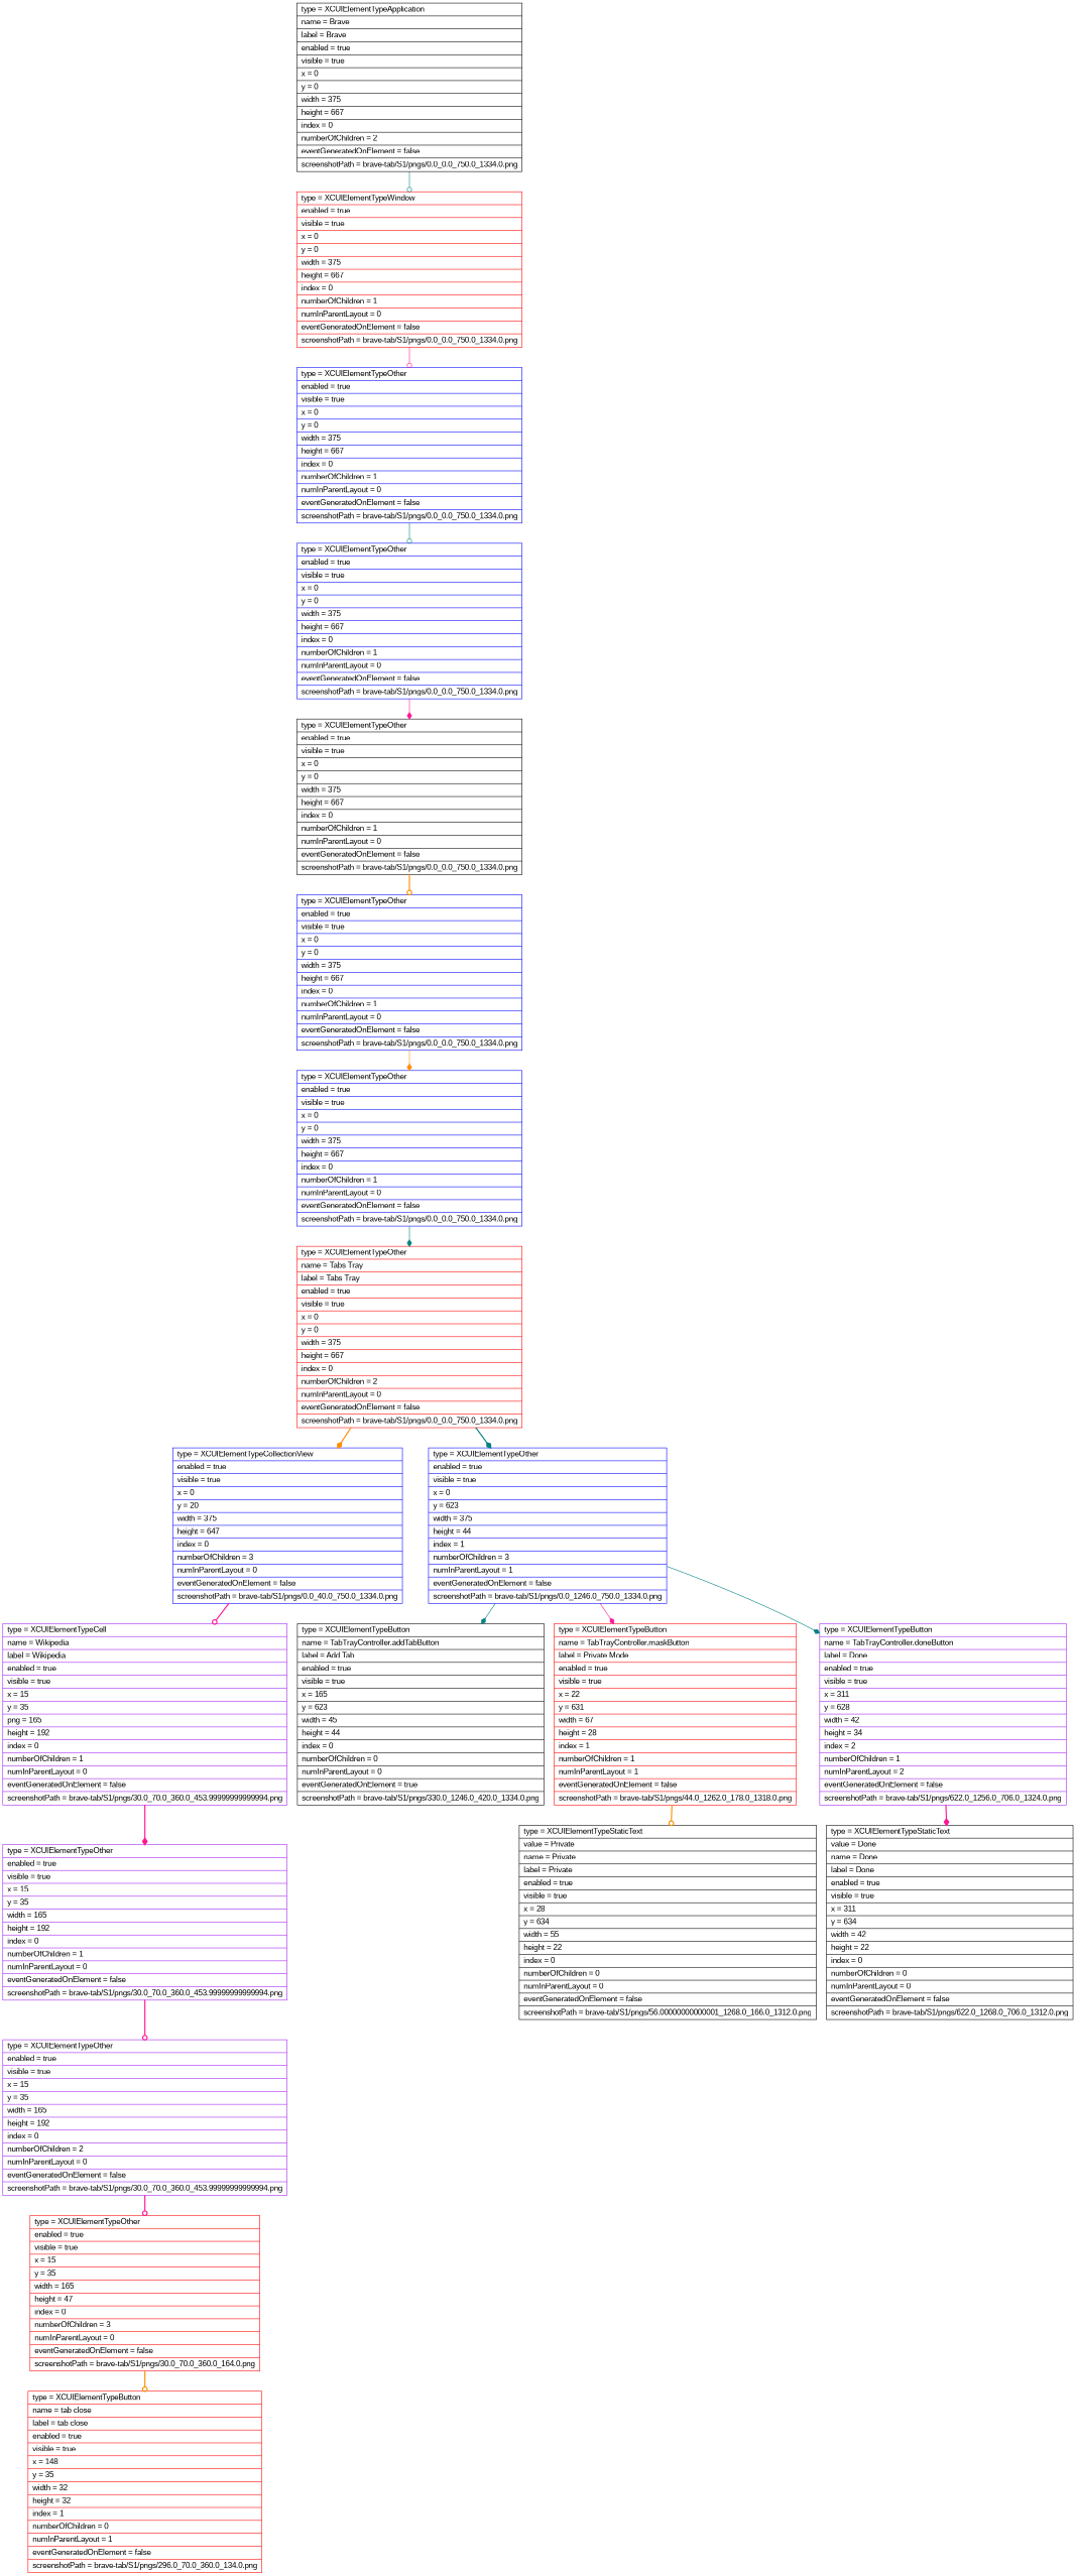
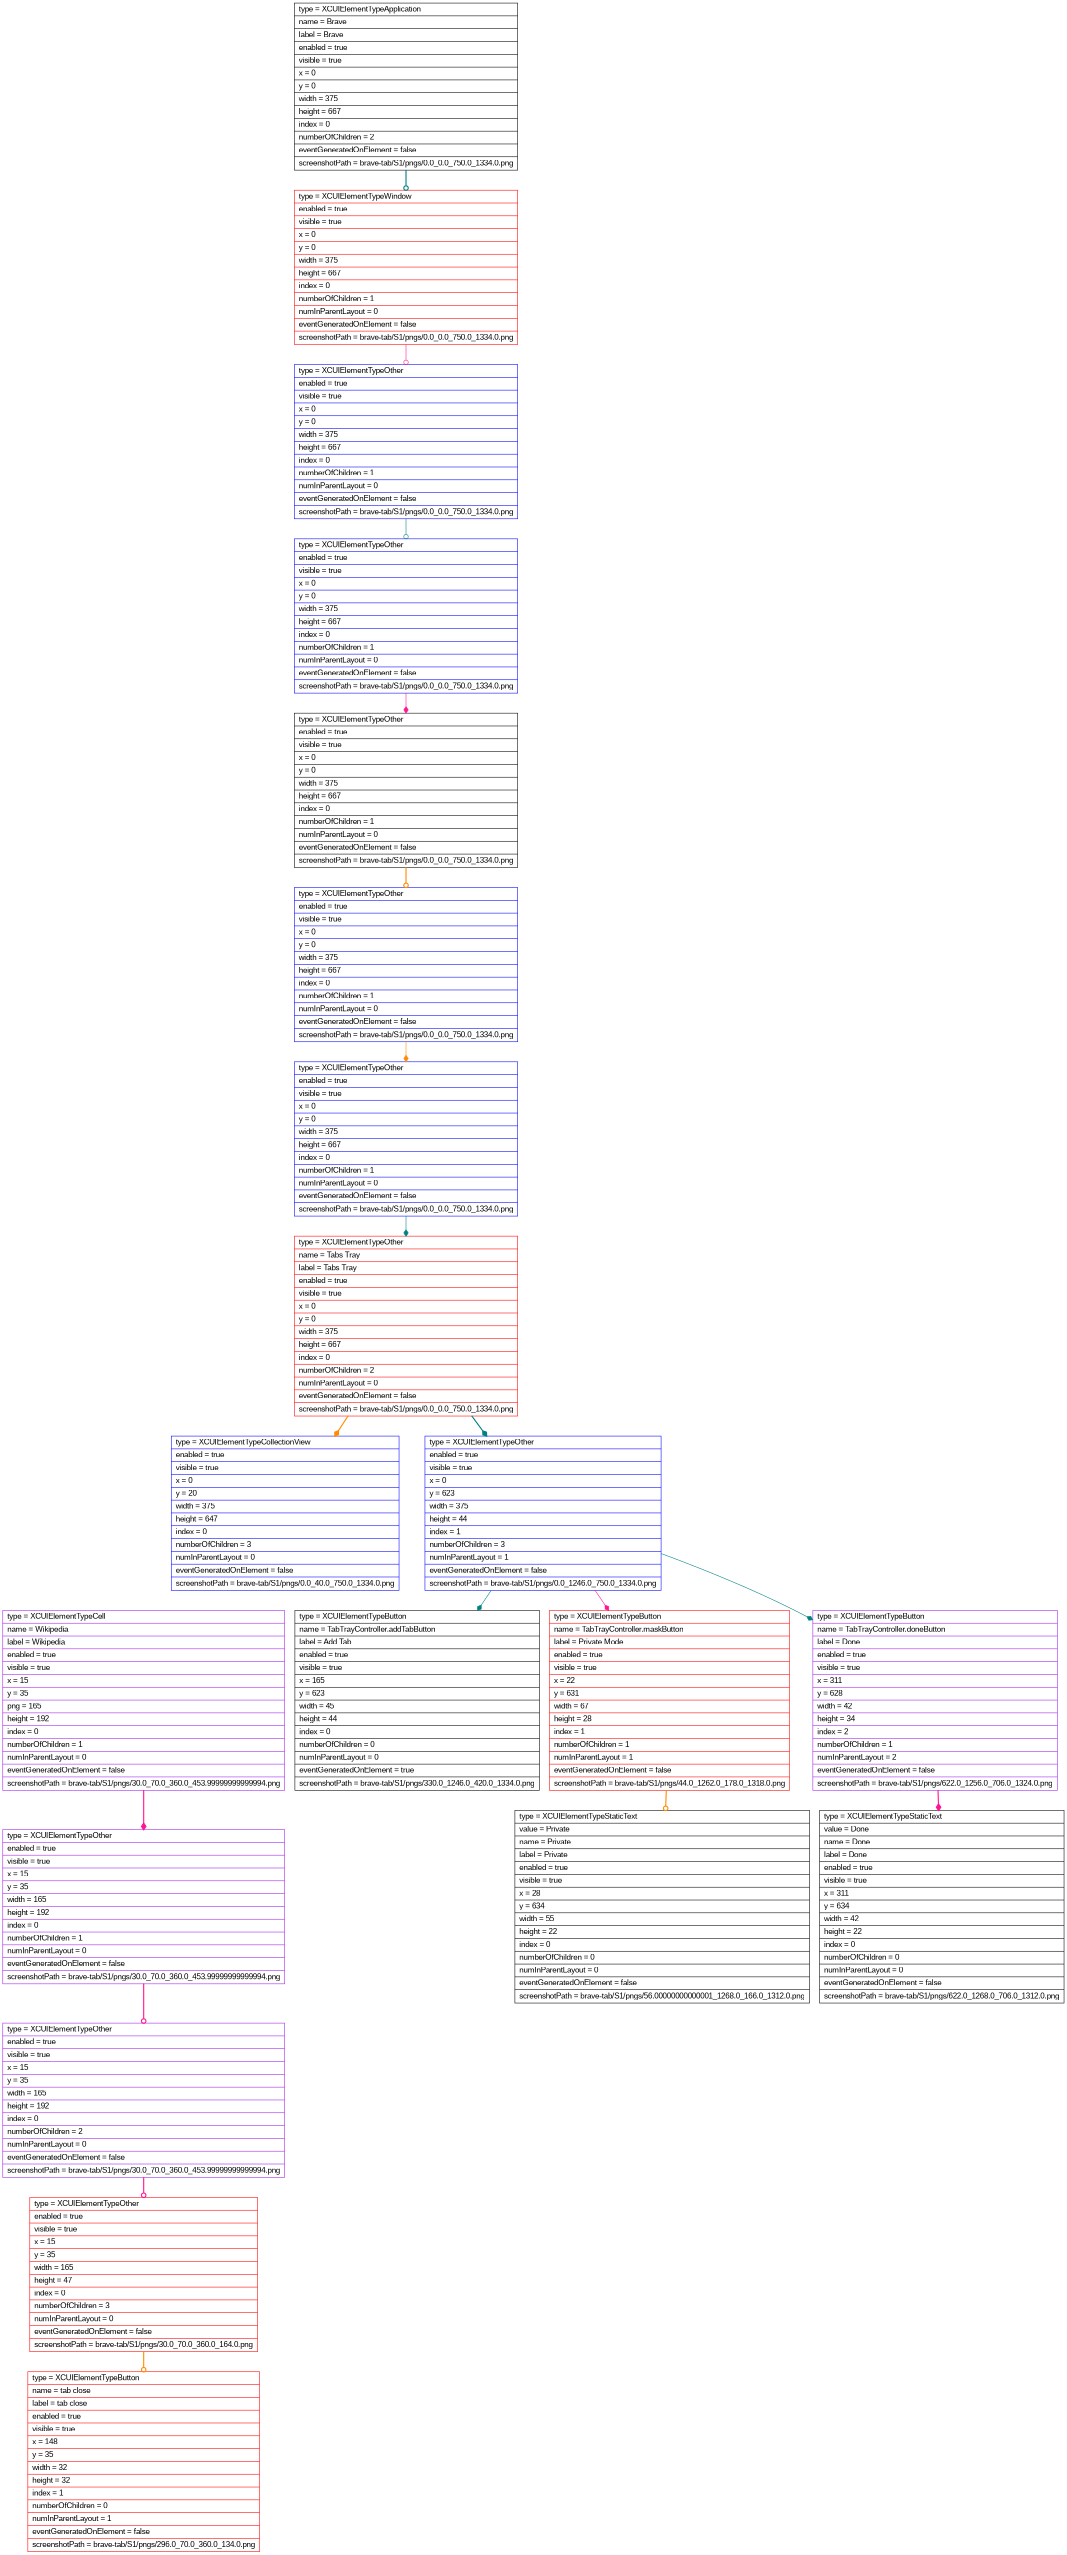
  digraph {
    node [color=blue fontname=Arial shape=record]
    edge [arrowhead=diamond color=deeppink style=bold]
    n1 [color=black label="{type = XCUIElementTypeApplication\l|name = Brave\l|label = Brave\l|enabled = true\l|visible = true\l|x = 0\l|y = 0\l|width = 375\l|height = 667\l|index = 0\l|numberOfChildren = 2\l|eventGeneratedOnElement = false \l|screenshotPath = brave-tab/S1/pngs/0.0_0.0_750.0_1334.0.png\l}"]
    n2 [color=red label="{type = XCUIElementTypeWindow\l|enabled = true\l|visible = true\l|x = 0\l|y = 0\l|width = 375\l|height = 667\l|index = 0\l|numberOfChildren = 1\l|numInParentLayout = 0\l|eventGeneratedOnElement = false \l|screenshotPath = brave-tab/S1/pngs/0.0_0.0_750.0_1334.0.png\l}"]
    n3 [label="{type = XCUIElementTypeOther\l|enabled = true\l|visible = true\l|x = 0\l|y = 0\l|width = 375\l|height = 667\l|index = 0\l|numberOfChildren = 1\l|numInParentLayout = 0\l|eventGeneratedOnElement = false \l|screenshotPath = brave-tab/S1/pngs/0.0_0.0_750.0_1334.0.png\l}"]
    n4 [label="{type = XCUIElementTypeOther\l|enabled = true\l|visible = true\l|x = 0\l|y = 0\l|width = 375\l|height = 667\l|index = 0\l|numberOfChildren = 1\l|numInParentLayout = 0\l|eventGeneratedOnElement = false \l|screenshotPath = brave-tab/S1/pngs/0.0_0.0_750.0_1334.0.png\l}"]
    n5 [color=black label="{type = XCUIElementTypeOther\l|enabled = true\l|visible = true\l|x = 0\l|y = 0\l|width = 375\l|height = 667\l|index = 0\l|numberOfChildren = 1\l|numInParentLayout = 0\l|eventGeneratedOnElement = false \l|screenshotPath = brave-tab/S1/pngs/0.0_0.0_750.0_1334.0.png\l}"]
    n6 [label="{type = XCUIElementTypeOther\l|enabled = true\l|visible = true\l|x = 0\l|y = 0\l|width = 375\l|height = 667\l|index = 0\l|numberOfChildren = 1\l|numInParentLayout = 0\l|eventGeneratedOnElement = false \l|screenshotPath = brave-tab/S1/pngs/0.0_0.0_750.0_1334.0.png\l}"]
    n7 [label="{type = XCUIElementTypeOther\l|enabled = true\l|visible = true\l|x = 0\l|y = 0\l|width = 375\l|height = 667\l|index = 0\l|numberOfChildren = 1\l|numInParentLayout = 0\l|eventGeneratedOnElement = false \l|screenshotPath = brave-tab/S1/pngs/0.0_0.0_750.0_1334.0.png\l}"]
    n8 [color=red label="{type = XCUIElementTypeOther\l|name = Tabs Tray\l|label = Tabs Tray\l|enabled = true\l|visible = true\l|x = 0\l|y = 0\l|width = 375\l|height = 667\l|index = 0\l|numberOfChildren = 2\l|numInParentLayout = 0\l|eventGeneratedOnElement = false \l|screenshotPath = brave-tab/S1/pngs/0.0_0.0_750.0_1334.0.png\l}"]
    n9 [label="{type = XCUIElementTypeCollectionView\l|enabled = true\l|visible = true\l|x = 0\l|y = 20\l|width = 375\l|height = 647\l|index = 0\l|numberOfChildren = 3\l|numInParentLayout = 0\l|eventGeneratedOnElement = false \l|screenshotPath = brave-tab/S1/pngs/0.0_40.0_750.0_1334.0.png\l}"]
    n10 [label="{type = XCUIElementTypeOther\l|enabled = true\l|visible = true\l|x = 0\l|y = 623\l|width = 375\l|height = 44\l|index = 1\l|numberOfChildren = 3\l|numInParentLayout = 1\l|eventGeneratedOnElement = false \l|screenshotPath = brave-tab/S1/pngs/0.0_1246.0_750.0_1334.0.png\l}"]
    n11 [color=purple label="{type = XCUIElementTypeCell\l|name = Wikipedia\l|label = Wikipedia\l|enabled = true\l|visible = true\l|x = 15\l|y = 35\l|png = 165\l|height = 192\l|index = 0\l|numberOfChildren = 1\l|numInParentLayout = 0\l|eventGeneratedOnElement = false \l|screenshotPath = brave-tab/S1/pngs/30.0_70.0_360.0_453.99999999999994.png\l}"]
    n12 [color=black label="{type = XCUIElementTypeButton\l|name = TabTrayController.addTabButton\l|label = Add Tab\l|enabled = true\l|visible = true\l|x = 165\l|y = 623\l|width = 45\l|height = 44\l|index = 0\l|numberOfChildren = 0\l|numInParentLayout = 0\l|eventGeneratedOnElement = true \l|screenshotPath = brave-tab/S1/pngs/330.0_1246.0_420.0_1334.0.png\l}"]
    n13 [color=red label="{type = XCUIElementTypeButton\l|name = TabTrayController.maskButton\l|label = Private Mode\l|enabled = true\l|visible = true\l|x = 22\l|y = 631\l|width = 67\l|height = 28\l|index = 1\l|numberOfChildren = 1\l|numInParentLayout = 1\l|eventGeneratedOnElement = false \l|screenshotPath = brave-tab/S1/pngs/44.0_1262.0_178.0_1318.0.png\l}"]
    n14 [color=purple label="{type = XCUIElementTypeButton\l|name = TabTrayController.doneButton\l|label = Done\l|enabled = true\l|visible = true\l|x = 311\l|y = 628\l|width = 42\l|height = 34\l|index = 2\l|numberOfChildren = 1\l|numInParentLayout = 2\l|eventGeneratedOnElement = false \l|screenshotPath = brave-tab/S1/pngs/622.0_1256.0_706.0_1324.0.png\l}"]
    n15 [color=purple label="{type = XCUIElementTypeOther\l|enabled = true\l|visible = true\l|x = 15\l|y = 35\l|width = 165\l|height = 192\l|index = 0\l|numberOfChildren = 1\l|numInParentLayout = 0\l|eventGeneratedOnElement = false \l|screenshotPath = brave-tab/S1/pngs/30.0_70.0_360.0_453.99999999999994.png\l}"]
    n16 [color=black label="{type = XCUIElementTypeStaticText\l|value = Private\l|name = Private\l|label = Private\l|enabled = true\l|visible = true\l|x = 28\l|y = 634\l|width = 55\l|height = 22\l|index = 0\l|numberOfChildren = 0\l|numInParentLayout = 0\l|eventGeneratedOnElement = false \l|screenshotPath = brave-tab/S1/pngs/56.00000000000001_1268.0_166.0_1312.0.png\l}"]
    n17 [color=black label="{type = XCUIElementTypeStaticText\l|value = Done\l|name = Done\l|label = Done\l|enabled = true\l|visible = true\l|x = 311\l|y = 634\l|width = 42\l|height = 22\l|index = 0\l|numberOfChildren = 0\l|numInParentLayout = 0\l|eventGeneratedOnElement = false \l|screenshotPath = brave-tab/S1/pngs/622.0_1268.0_706.0_1312.0.png\l}"]
    n18 [color=purple label="{type = XCUIElementTypeOther\l|enabled = true\l|visible = true\l|x = 15\l|y = 35\l|width = 165\l|height = 192\l|index = 0\l|numberOfChildren = 2\l|numInParentLayout = 0\l|eventGeneratedOnElement = false \l|screenshotPath = brave-tab/S1/pngs/30.0_70.0_360.0_453.99999999999994.png\l}"]
    n19 [color=red label="{type = XCUIElementTypeOther\l|enabled = true\l|visible = true\l|x = 15\l|y = 35\l|width = 165\l|height = 47\l|index = 0\l|numberOfChildren = 3\l|numInParentLayout = 0\l|eventGeneratedOnElement = false \l|screenshotPath = brave-tab/S1/pngs/30.0_70.0_360.0_164.0.png\l}"]
    n20 [color=red label="{type = XCUIElementTypeButton\l|name = tab close\l|label = tab close\l|enabled = true\l|visible = true\l|x = 148\l|y = 35\l|width = 32\l|height = 32\l|index = 1\l|numberOfChildren = 0\l|numInParentLayout = 1\l|eventGeneratedOnElement = false \l|screenshotPath = brave-tab/S1/pngs/296.0_70.0_360.0_134.0.png\l}"]
-   n1 -> n2 [arrowhead=odot color=teal style=solid]
+   n1 -> n2 [arrowhead=odot color=teal]
    n2 -> n3 [arrowhead=odot style=solid]
    n3 -> n4 [arrowhead=odot color=teal style=solid]
    n4 -> n5 [style=solid]
    n5 -> n6 [arrowhead=odot color=darkorange]
    n6 -> n7 [color=darkorange style=solid]
    n7 -> n8 [color=teal style=solid]
    n8 -> n9 [color=darkorange]
    n8 -> n10 [color=teal]
-   n9 -> n11 [arrowhead=odot]
    n10 -> n12 [color=teal style=solid]
    n10 -> n13 [style=solid]
    n10 -> n14 [color=teal style=solid]
    n11 -> n15
    n13 -> n16 [arrowhead=odot color=darkorange]
    n14 -> n17
    n15 -> n18 [arrowhead=odot]
    n18 -> n19 [arrowhead=odot]
    n19 -> n20 [arrowhead=odot color=darkorange]
  }
